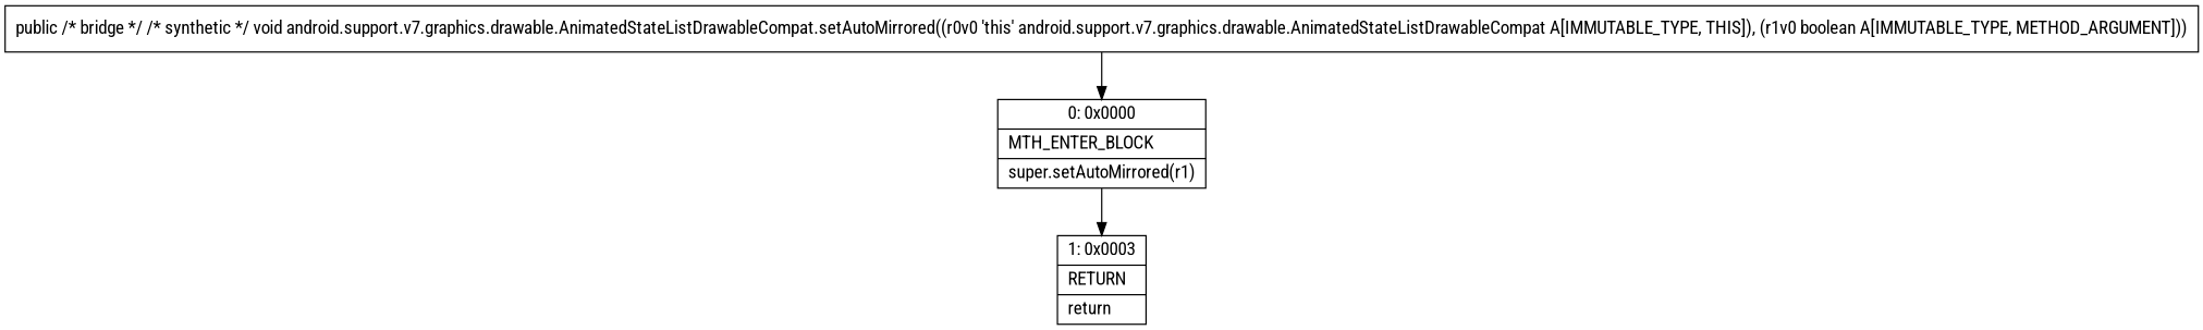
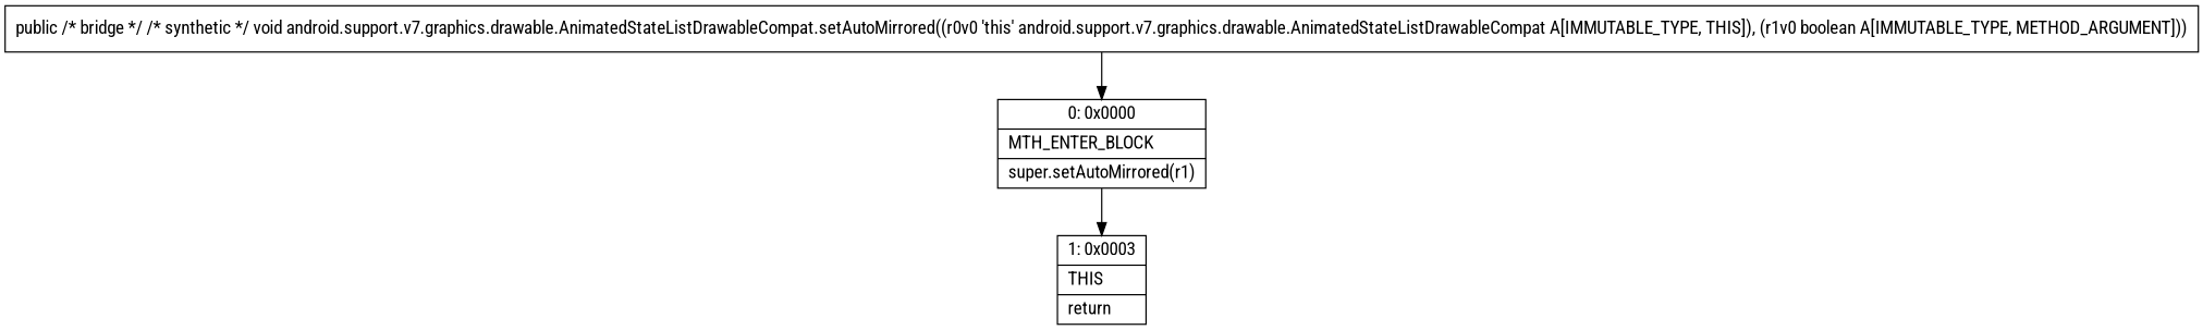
  digraph {
    fontname="Roboto Condensed"
    node [shape=record fontname="Roboto Condensed"]
    edge [fontname="Roboto Condensed"]
    n1 [label="{0\:\ 0x0000|MTH_ENTER_BLOCK\l|super.setAutoMirrored(r1)\l}"]
-   n2 [label="{1\:\ 0x0003|RETURN\l|return\l}"]
+   n2 [label="{1\:\ 0x0003|THIS\l|return\l}"]
    n3 [label="{public \/* bridge *\/ \/* synthetic *\/ void android.support.v7.graphics.drawable.AnimatedStateListDrawableCompat.setAutoMirrored((r0v0 'this' android.support.v7.graphics.drawable.AnimatedStateListDrawableCompat A[IMMUTABLE_TYPE, THIS]), (r1v0 boolean A[IMMUTABLE_TYPE, METHOD_ARGUMENT])) }"]
    n1 -> n2
    n3 -> n1
  }
